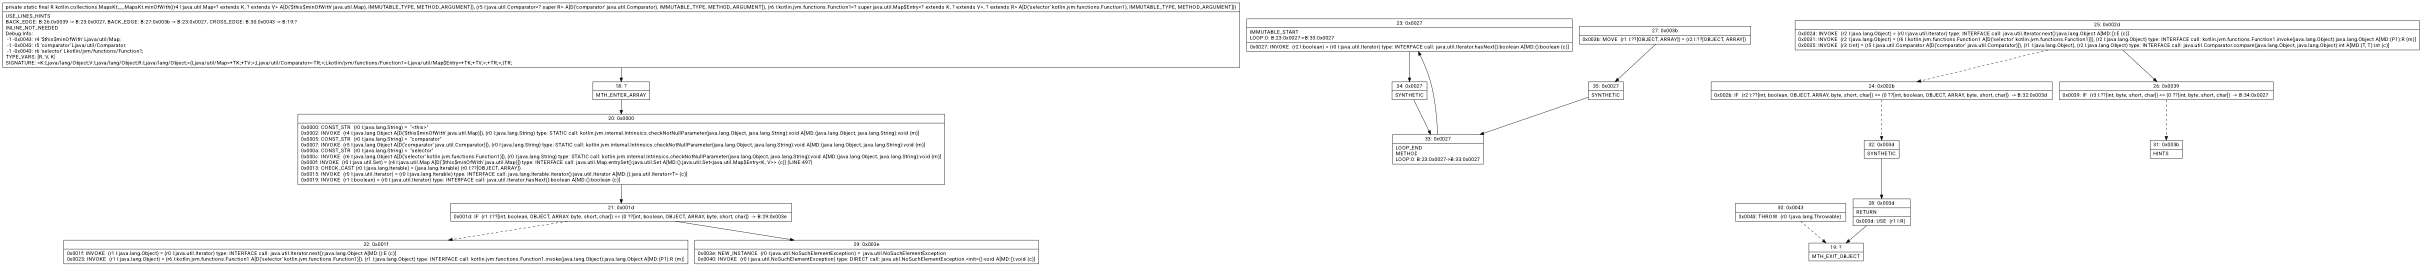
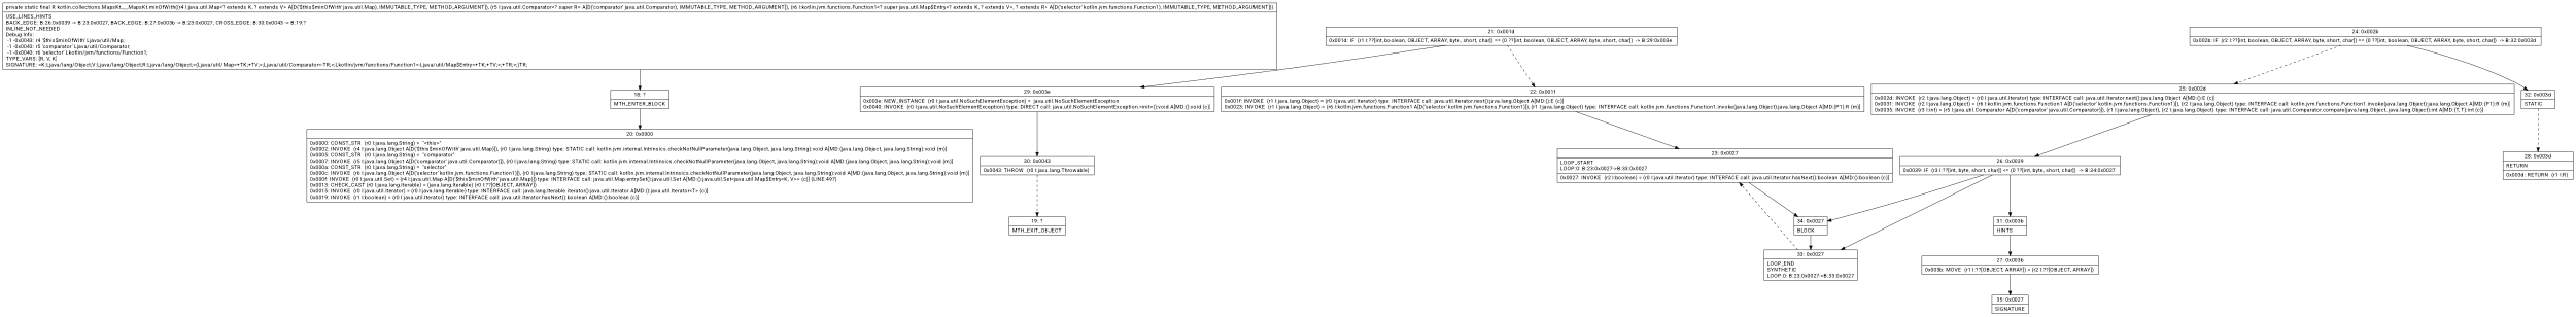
  digraph {
    fontname=Roboto
    node [fontname=Roboto shape=record]
    edge [fontname=Roboto]
-   n1 [label="{18\:\ ?|MTH_ENTER_ARRAY\l}"]
+   n1 [label="{18\:\ ?|MTH_ENTER_BLOCK\l}"]
    n2 [label="{20\:\ 0x0000|0x0000: CONST_STR  (r0 I:java.lang.String) =  \"\<this\>\" \l0x0002: INVOKE  (r4 I:java.lang.Object A[D('$this$minOfWith' java.util.Map)]), (r0 I:java.lang.String) type: STATIC call: kotlin.jvm.internal.Intrinsics.checkNotNullParameter(java.lang.Object, java.lang.String):void A[MD:(java.lang.Object, java.lang.String):void (m)]\l0x0005: CONST_STR  (r0 I:java.lang.String) =  \"comparator\" \l0x0007: INVOKE  (r5 I:java.lang.Object A[D('comparator' java.util.Comparator)]), (r0 I:java.lang.String) type: STATIC call: kotlin.jvm.internal.Intrinsics.checkNotNullParameter(java.lang.Object, java.lang.String):void A[MD:(java.lang.Object, java.lang.String):void (m)]\l0x000a: CONST_STR  (r0 I:java.lang.String) =  \"selector\" \l0x000c: INVOKE  (r6 I:java.lang.Object A[D('selector' kotlin.jvm.functions.Function1)]), (r0 I:java.lang.String) type: STATIC call: kotlin.jvm.internal.Intrinsics.checkNotNullParameter(java.lang.Object, java.lang.String):void A[MD:(java.lang.Object, java.lang.String):void (m)]\l0x000f: INVOKE  (r0 I:java.util.Set) = (r4 I:java.util.Map A[D('$this$minOfWith' java.util.Map)]) type: INTERFACE call: java.util.Map.entrySet():java.util.Set A[MD:():java.util.Set\<java.util.Map$Entry\<K, V\>\> (c)] (LINE:497)\l0x0013: CHECK_CAST (r0 I:java.lang.Iterable) = (java.lang.Iterable) (r0 I:??[OBJECT, ARRAY]) \l0x0015: INVOKE  (r0 I:java.util.Iterator) = (r0 I:java.lang.Iterable) type: INTERFACE call: java.lang.Iterable.iterator():java.util.Iterator A[MD:():java.util.Iterator\<T\> (c)]\l0x0019: INVOKE  (r1 I:boolean) = (r0 I:java.util.Iterator) type: INTERFACE call: java.util.Iterator.hasNext():boolean A[MD:():boolean (c)]\l}"]
    n3 [label="{21\:\ 0x001d|0x001d: IF  (r1 I:??[int, boolean, OBJECT, ARRAY, byte, short, char]) == (0 ??[int, boolean, OBJECT, ARRAY, byte, short, char])  \-\> B:29:0x003e \l}"]
    n4 [label="{22\:\ 0x001f|0x001f: INVOKE  (r1 I:java.lang.Object) = (r0 I:java.util.Iterator) type: INTERFACE call: java.util.Iterator.next():java.lang.Object A[MD:():E (c)]\l0x0023: INVOKE  (r1 I:java.lang.Object) = (r6 I:kotlin.jvm.functions.Function1 A[D('selector' kotlin.jvm.functions.Function1)]), (r1 I:java.lang.Object) type: INTERFACE call: kotlin.jvm.functions.Function1.invoke(java.lang.Object):java.lang.Object A[MD:(P1):R (m)]\l}"]
    n5 [label="{29\:\ 0x003e|0x003e: NEW_INSTANCE  (r0 I:java.util.NoSuchElementException) =  java.util.NoSuchElementException \l0x0040: INVOKE  (r0 I:java.util.NoSuchElementException) type: DIRECT call: java.util.NoSuchElementException.\<init\>():void A[MD:():void (c)]\l}"]
-   n6 [label="{23\:\ 0x0027|IMMUTABLE_START\lLOOP:0: B:23:0x0027\-\>B:33:0x0027\l|0x0027: INVOKE  (r2 I:boolean) = (r0 I:java.util.Iterator) type: INTERFACE call: java.util.Iterator.hasNext():boolean A[MD:():boolean (c)]\l}"]
+   n6 [label="{23\:\ 0x0027|LOOP_START\lLOOP:0: B:23:0x0027\-\>B:33:0x0027\l|0x0027: INVOKE  (r2 I:boolean) = (r0 I:java.util.Iterator) type: INTERFACE call: java.util.Iterator.hasNext():boolean A[MD:():boolean (c)]\l}"]
    n7 [label="{30\:\ 0x0043|0x0043: THROW  (r0 I:java.lang.Throwable) \l}"]
-   n8 [label="{34\:\ 0x0027|SYNTHETIC\l}"]
+   n8 [label="{34\:\ 0x0027|BLOCK\l}"]
    n9 [label="{24\:\ 0x002b|0x002b: IF  (r2 I:??[int, boolean, OBJECT, ARRAY, byte, short, char]) == (0 ??[int, boolean, OBJECT, ARRAY, byte, short, char])  \-\> B:32:0x003d \l}"]
    n10 [label="{25\:\ 0x002d|0x002d: INVOKE  (r2 I:java.lang.Object) = (r0 I:java.util.Iterator) type: INTERFACE call: java.util.Iterator.next():java.lang.Object A[MD:():E (c)]\l0x0031: INVOKE  (r2 I:java.lang.Object) = (r6 I:kotlin.jvm.functions.Function1 A[D('selector' kotlin.jvm.functions.Function1)]), (r2 I:java.lang.Object) type: INTERFACE call: kotlin.jvm.functions.Function1.invoke(java.lang.Object):java.lang.Object A[MD:(P1):R (m)]\l0x0035: INVOKE  (r3 I:int) = (r5 I:java.util.Comparator A[D('comparator' java.util.Comparator)]), (r1 I:java.lang.Object), (r2 I:java.lang.Object) type: INTERFACE call: java.util.Comparator.compare(java.lang.Object, java.lang.Object):int A[MD:(T, T):int (c)]\l}"]
-   n11 [label="{32\:\ 0x003d|SYNTHETIC\l}"]
+   n11 [label="{32\:\ 0x003d|STATIC\l}"]
    n12 [label="{26\:\ 0x0039|0x0039: IF  (r3 I:??[int, byte, short, char]) \<= (0 ??[int, byte, short, char])  \-\> B:34:0x0027 \l}"]
-   n13 [label="{28\:\ 0x003d|RETURN\l|0x003d: USE  (r1 I:R) \l}"]
+   n13 [label="{28\:\ 0x003d|RETURN\l|0x003d: RETURN  (r1 I:R) \l}"]
    n14 [label="{31\:\ 0x003b|HINTS\l}"]
    n15 [label="{27\:\ 0x003b|0x003b: MOVE  (r1 I:??[OBJECT, ARRAY]) = (r2 I:??[OBJECT, ARRAY]) \l}"]
-   n16 [label="{33\:\ 0x0027|LOOP_END\lMETHOD\lLOOP:0: B:23:0x0027\-\>B:33:0x0027\l}"]
-   n17 [label="{35\:\ 0x0027|SYNTHETIC\l}"]
+   n16 [label="{33\:\ 0x0027|LOOP_END\lSYNTHETIC\lLOOP:0: B:23:0x0027\-\>B:33:0x0027\l}"]
+   n17 [label="{35\:\ 0x0027|SIGNATURE\l}"]
    n18 [label="{19\:\ ?|MTH_EXIT_OBJECT\l}"]
    n19 [label="{private static final R kotlin.collections.MapsKt___MapsKt.minOfWith((r4 I:java.util.Map\<? extends K, ? extends V\> A[D('$this$minOfWith' java.util.Map), IMMUTABLE_TYPE, METHOD_ARGUMENT]), (r5 I:java.util.Comparator\<? super R\> A[D('comparator' java.util.Comparator), IMMUTABLE_TYPE, METHOD_ARGUMENT]), (r6 I:kotlin.jvm.functions.Function1\<? super java.util.Map$Entry\<? extends K, ? extends V\>, ? extends R\> A[D('selector' kotlin.jvm.functions.Function1), IMMUTABLE_TYPE, METHOD_ARGUMENT]))  | USE_LINES_HINTS\lBACK_EDGE: B:26:0x0039 \-\> B:23:0x0027, BACK_EDGE: B:27:0x003b \-\> B:23:0x0027, CROSS_EDGE: B:30:0x0043 \-\> B:19:?\lINLINE_NOT_NEEDED\lDebug Info:\l  \-1 \-0x0043: r4 '$this$minOfWith' Ljava\/util\/Map;\l  \-1 \-0x0043: r5 'comparator' Ljava\/util\/Comparator;\l  \-1 \-0x0043: r6 'selector' Lkotlin\/jvm\/functions\/Function1;\lTYPE_VARS: [R, V, K]\lSIGNATURE: \<K:Ljava\/lang\/Object;V:Ljava\/lang\/Object;R:Ljava\/lang\/Object;\>(Ljava\/util\/Map\<+TK;+TV;\>;Ljava\/util\/Comparator\<\-TR;\>;Lkotlin\/jvm\/functions\/Function1\<\-Ljava\/util\/Map$Entry\<+TK;+TV;\>;+TR;\>;)TR;\l}"]
    n1 -> n2
-   n2 -> n3
    n3 -> n4 [style=dashed]
    n3 -> n5
+   n4 -> n6
+   n5 -> n7
    n6 -> n8
    n7 -> n18 [style=dashed]
    n8 -> n16
-   n10 -> n9 [style=dashed]
-   n9 -> n11 [style=dashed]
+   n9 -> n10 [style=dashed]
+   n9 -> n11
    n10 -> n12
-   n11 -> n13
-   n12 -> n14 [style=dashed]
-   n13 -> n18
+   n11 -> n13 [style=dashed]
+   n12 -> n8
+   n12 -> n14 [style=solid]
+   n14 -> n15
    n15 -> n17
-   n16 -> n6
-   n17 -> n16
+   n16 -> n6 [style=dashed]
+   n12 -> n16
    n19 -> n1
  }
